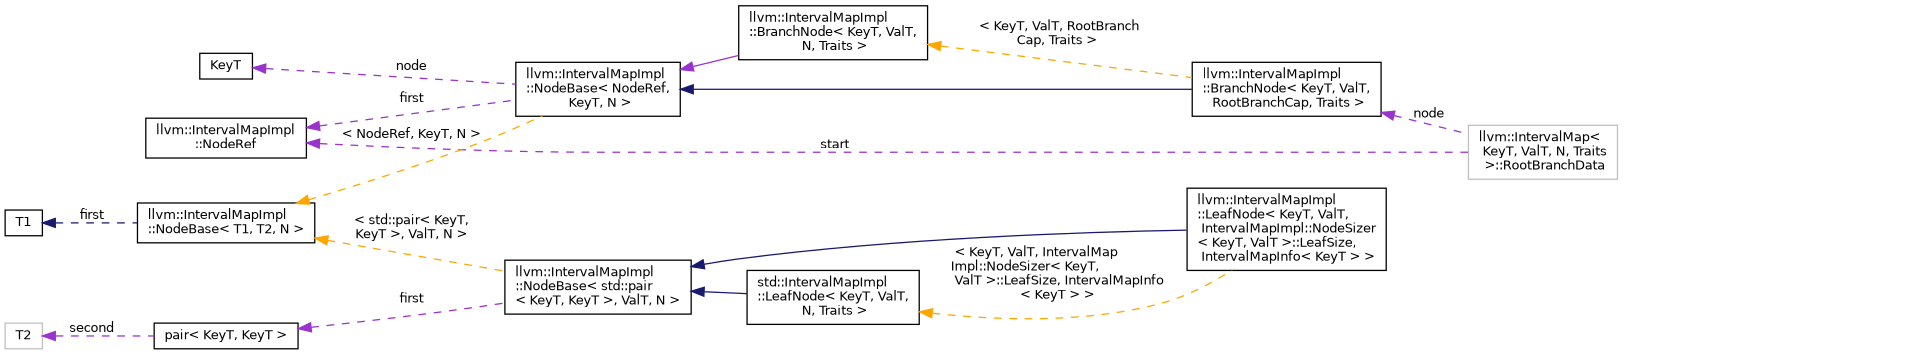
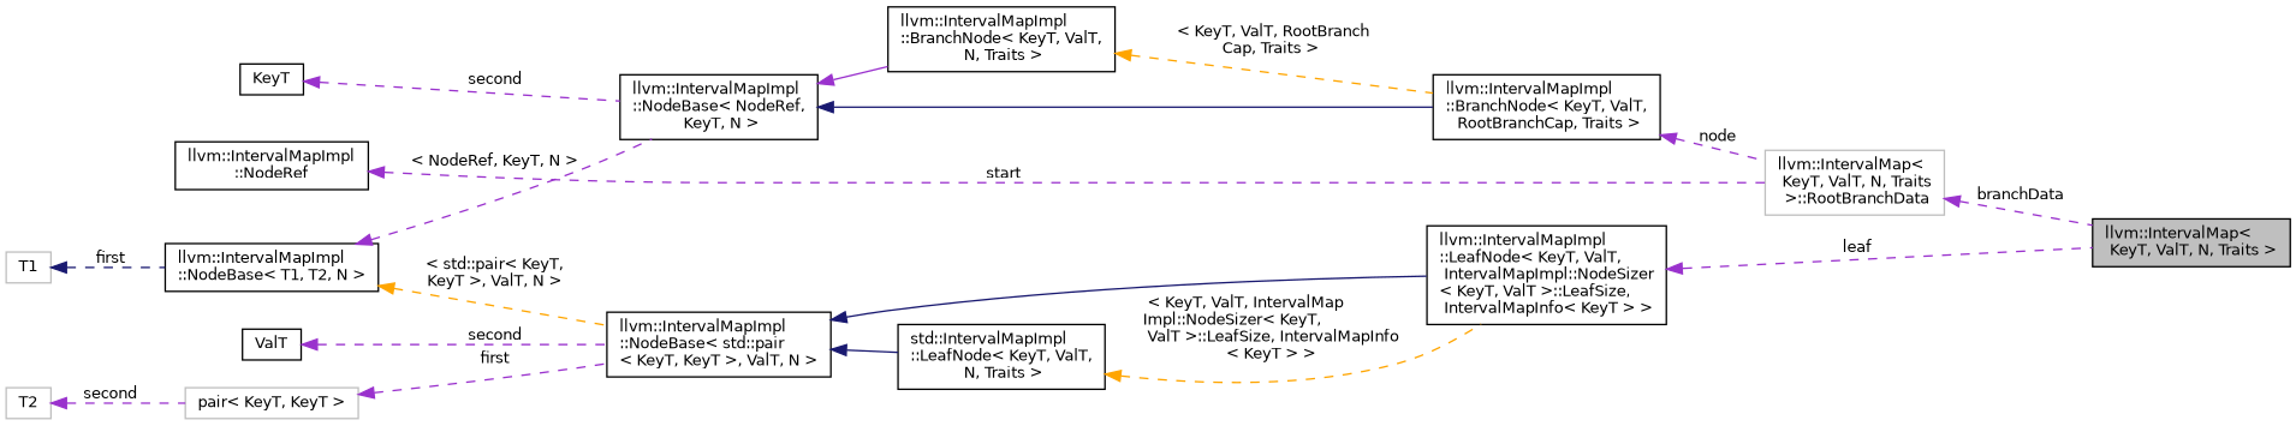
  digraph {
    rankdir=LR
    node [color=black fontname=Helvetica fontsize=10 shape=record]
    edge [color=darkorchid3 dir=back fontname=Helvetica fontsize=10 labelfontname=Helvetica labelfontsize=10 style=dashed]
+   n1 [fillcolor=grey75 fontcolor=black height=0.2 label="llvm::IntervalMap\<\l KeyT, ValT, N, Traits \>" style=filled width=0.4]
    n2 [color=grey75 height=0.2 label="llvm::IntervalMap\<\l KeyT, ValT, N, Traits\l \>::RootBranchData" width=0.4]
    n3 [height=0.2 label=KeyT width=0.4]
    n4 [height=0.2 label="llvm::IntervalMapImpl\l::NodeBase\< NodeRef,\l KeyT, N \>" width=0.4]
    n5 [height=0.2 label="llvm::IntervalMapImpl\l::BranchNode\< KeyT, ValT,\l RootBranchCap, Traits \>" width=0.4]
    n6 [height=0.2 label="llvm::IntervalMapImpl\l::BranchNode\< KeyT, ValT,\l N, Traits \>" width=0.4]
    n7 [height=0.2 label="llvm::IntervalMapImpl\l::NodeRef" width=0.4]
    n8 [height=0.2 label="llvm::IntervalMapImpl\l::NodeBase\< T1, T2, N \>" width=0.4]
    n9 [height=0.2 label="llvm::IntervalMapImpl\l::NodeBase\< std::pair\l\< KeyT, KeyT \>, ValT, N \>" width=0.4]
    n10 [height=0.2 label="llvm::IntervalMapImpl\l::LeafNode\< KeyT, ValT,\l IntervalMapImpl::NodeSizer\l\< KeyT, ValT \>::LeafSize,\l IntervalMapInfo\< KeyT \> \>" width=0.4]
    n11 [height=0.2 label="std::IntervalMapImpl\l::LeafNode\< KeyT, ValT,\l N, Traits \>" width=0.4]
    n12 [color=grey75 height=0.2 label=T2 width=0.4]
-   n13 [height=0.2 label="pair\< KeyT, KeyT \>" width=0.4]
-   n14 [height=0.2 label=T1 width=0.4]
-   n3 -> n4 [label=" node"]
+   n13 [color=grey75 height=0.2 label="pair\< KeyT, KeyT \>" width=0.4]
+   n14 [color=grey75 height=0.2 label=T1 width=0.4]
+   n15 [height=0.2 label=ValT width=0.4]
+   n2 -> n1 [label=" branchData"]
+   n3 -> n4 [label=" second"]
    n4 -> n5 [color=midnightblue style=solid]
    n4 -> n6 [style=solid]
    n5 -> n2 [label=" node"]
    n6 -> n5 [color=orange label=" \< KeyT, ValT, RootBranch\lCap, Traits \>"]
    n7 -> n2 [label=" start"]
-   n7 -> n4 [label=" first"]
-   n8 -> n4 [color=orange label=" \< NodeRef, KeyT, N \>"]
+   n8 -> n4 [label=" \< NodeRef, KeyT, N \>"]
    n8 -> n9 [color=orange label=" \< std::pair\< KeyT,\l KeyT \>, ValT, N \>"]
    n9 -> n10 [color=midnightblue style=solid]
    n9 -> n11 [color=midnightblue style=solid]
+   n10 -> n1 [label=" leaf"]
    n11 -> n10 [color=orange label=" \< KeyT, ValT, IntervalMap\lImpl::NodeSizer\< KeyT,\l ValT \>::LeafSize, IntervalMapInfo\l\< KeyT \> \>"]
    n12 -> n13 [label=" second"]
    n13 -> n9 [label=" first"]
    n14 -> n8 [color=midnightblue label=" first"]
+   n15 -> n9 [label=" second"]
  }
